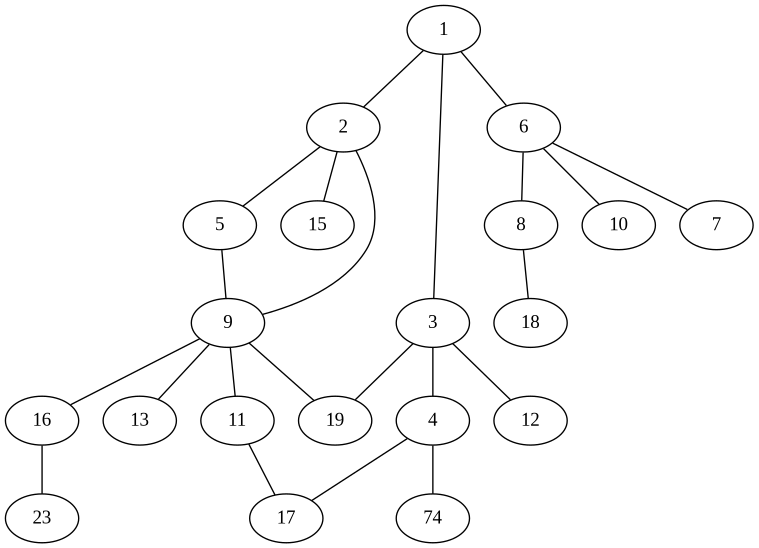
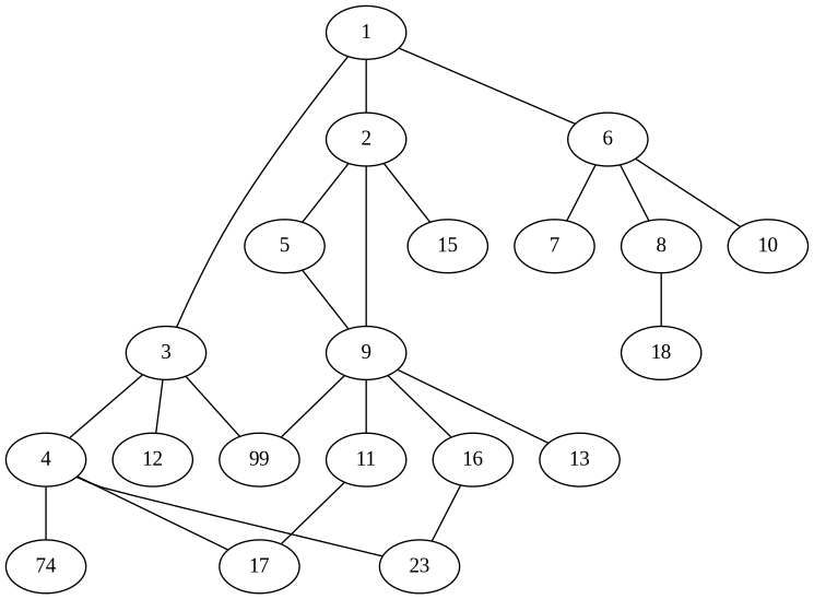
  graph {
    fontname="Liberation Serif"
    node [fontname="Liberation Serif"]
    edge [fontname="Liberation Serif"]
    1
    2
    3
    6
    5
    9
    15
    4
    12
-   19
+   19 [label=99]
    7
    8
    10
    11
    13
    16
    n17 [label=74]
    17
    n19 [label=23]
    18
    1 -- 2
    1 -- 3
    1 -- 6
    2 -- 5
    2 -- 9
    2 -- 15
    3 -- 4
    3 -- 12
    3 -- 19
    6 -- 7
    6 -- 8
    6 -- 10
    5 -- 9
    9 -- 19
    9 -- 11
    9 -- 13
    9 -- 16
    4 -- n17
    4 -- 17
+   4 -- n19
    8 -- 18
    11 -- 17
    16 -- n19
  }
